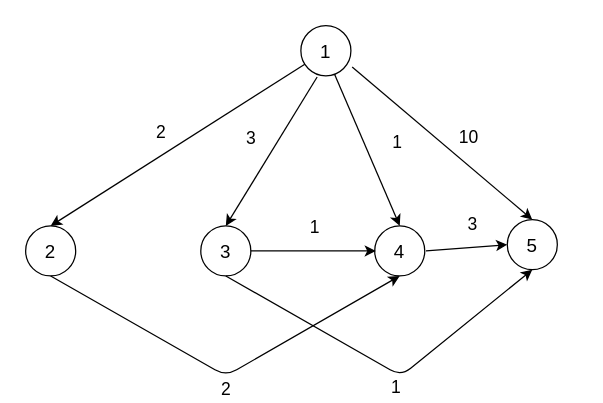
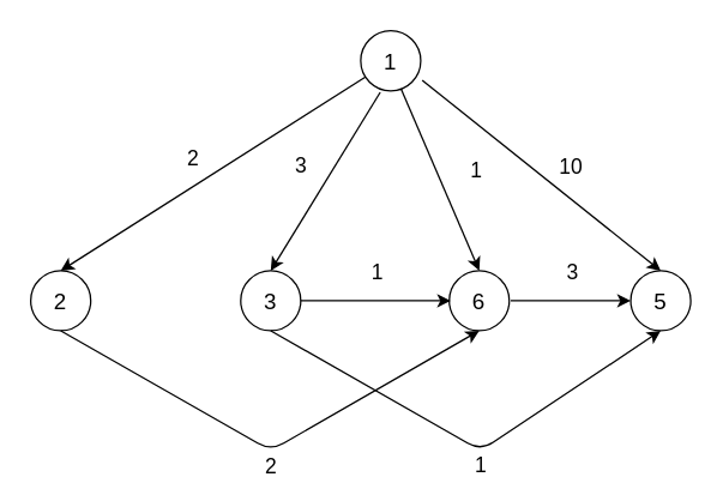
  <mxCell id="0" />
  <mxCell id="1" parent="0" />
  <mxCell id="2" value="&lt;font style=&quot;font-size: 15px&quot;&gt;1&lt;/font&gt;" style="ellipse;whiteSpace=wrap;html=1;aspect=fixed;" vertex="1" parent="1"><mxGeometry x="240" y="20" width="40" height="40" as="geometry" /></mxCell>
- <mxCell id="3" value="&lt;font style=&quot;font-size: 15px&quot;&gt;4&lt;/font&gt;" style="ellipse;whiteSpace=wrap;html=1;aspect=fixed;" vertex="1" parent="1"><mxGeometry x="299.02" y="180" width="40" height="40" as="geometry" /></mxCell>
+ <mxCell id="3" value="&lt;font style=&quot;font-size: 15px&quot;&gt;6&lt;/font&gt;" style="ellipse;whiteSpace=wrap;html=1;aspect=fixed;" vertex="1" parent="1"><mxGeometry x="299.02" y="180" width="40" height="40" as="geometry" /></mxCell>
  <mxCell id="4" value="&lt;font style=&quot;font-size: 15px&quot;&gt;2&lt;/font&gt;" style="ellipse;whiteSpace=wrap;html=1;aspect=fixed;" vertex="1" parent="1"><mxGeometry x="20" y="180" width="40" height="40" as="geometry" /></mxCell>
  <mxCell id="5" value="&lt;font style=&quot;font-size: 15px&quot;&gt;3&lt;/font&gt;" style="ellipse;whiteSpace=wrap;html=1;aspect=fixed;" vertex="1" parent="1"><mxGeometry x="160" y="180" width="40" height="40" as="geometry" /></mxCell>
- <mxCell id="6" value="&lt;font style=&quot;font-size: 15px&quot;&gt;5&lt;/font&gt;" style="ellipse;whiteSpace=wrap;html=1;aspect=fixed;" vertex="1" parent="1"><mxGeometry x="405" y="175" width="40" height="40" as="geometry" /></mxCell>
+ <mxCell id="6" value="&lt;font style=&quot;font-size: 15px&quot;&gt;5&lt;/font&gt;" style="ellipse;whiteSpace=wrap;html=1;aspect=fixed;" vertex="1" parent="1"><mxGeometry x="420" y="180" width="40" height="40" as="geometry" /></mxCell>
  <mxCell id="7" value="" style="endArrow=classic;html=1;entryX=0.5;entryY=0;entryDx=0;entryDy=0;exitX=0.675;exitY=0.975;exitDx=0;exitDy=0;exitPerimeter=0;" edge="1" parent="1" source="2" target="3"><mxGeometry width="50" height="50" relative="1" as="geometry"><mxPoint x="190" y="70" as="sourcePoint" /><mxPoint x="430" y="160" as="targetPoint" /><Array as="points" /></mxGeometry></mxCell>
  <mxCell id="8" value="1" style="edgeLabel;html=1;align=center;verticalAlign=middle;resizable=0;points=[];fontSize=14;" vertex="1" connectable="0" parent="7"><mxGeometry x="-0.22" relative="1" as="geometry"><mxPoint x="29.46" y="6.19" as="offset" /></mxGeometry></mxCell>
  <mxCell id="9" value="" style="endArrow=classic;html=1;fontSize=14;entryX=0.5;entryY=0;entryDx=0;entryDy=0;exitX=0.325;exitY=1.025;exitDx=0;exitDy=0;exitPerimeter=0;" edge="1" parent="1" source="2" target="5"><mxGeometry width="50" height="50" relative="1" as="geometry"><mxPoint x="240" y="90" as="sourcePoint" /><mxPoint x="178" y="180" as="targetPoint" /></mxGeometry></mxCell>
  <mxCell id="10" value="3" style="text;html=1;align=center;verticalAlign=middle;resizable=0;points=[];autosize=1;fontSize=14;" vertex="1" parent="1"><mxGeometry x="190" y="100" width="20" height="20" as="geometry" /></mxCell>
  <mxCell id="11" value="" style="endArrow=classic;html=1;fontSize=14;entryX=0.5;entryY=0;entryDx=0;entryDy=0;" edge="1" parent="1" source="2" target="4"><mxGeometry width="50" height="50" relative="1" as="geometry"><mxPoint x="380" y="210" as="sourcePoint" /><mxPoint x="430" y="160" as="targetPoint" /></mxGeometry></mxCell>
  <mxCell id="12" value="2" style="edgeLabel;html=1;align=center;verticalAlign=middle;resizable=0;points=[];fontSize=14;" vertex="1" connectable="0" parent="11"><mxGeometry x="-0.167" y="-1" relative="1" as="geometry"><mxPoint x="-30.89" y="0.65" as="offset" /></mxGeometry></mxCell>
  <mxCell id="13" value="" style="endArrow=classic;html=1;fontSize=14;entryX=0.5;entryY=0;entryDx=0;entryDy=0;exitX=1.025;exitY=0.825;exitDx=0;exitDy=0;exitPerimeter=0;" edge="1" parent="1" source="2" target="6"><mxGeometry width="50" height="50" relative="1" as="geometry"><mxPoint x="300" y="230" as="sourcePoint" /><mxPoint x="350" y="180" as="targetPoint" /></mxGeometry></mxCell>
  <mxCell id="14" value="10" style="edgeLabel;html=1;align=center;verticalAlign=middle;resizable=0;points=[];fontSize=14;" vertex="1" connectable="0" parent="13"><mxGeometry x="-0.133" relative="1" as="geometry"><mxPoint x="30.24" y="2.08" as="offset" /></mxGeometry></mxCell>
  <mxCell id="15" value="" style="endArrow=classic;html=1;fontSize=14;exitX=0.5;exitY=1;exitDx=0;exitDy=0;entryX=0.5;entryY=1;entryDx=0;entryDy=0;" edge="1" parent="1" source="4" target="3"><mxGeometry width="50" height="50" relative="1" as="geometry"><mxPoint x="310" y="240" as="sourcePoint" /><mxPoint x="360" y="190" as="targetPoint" /><Array as="points"><mxPoint x="180" y="300" /></Array></mxGeometry></mxCell>
  <mxCell id="16" value="2" style="edgeLabel;html=1;align=center;verticalAlign=middle;resizable=0;points=[];fontSize=14;" vertex="1" connectable="0" parent="15"><mxGeometry x="-0.098" y="2" relative="1" as="geometry"><mxPoint x="13.11" y="19.8" as="offset" /></mxGeometry></mxCell>
  <mxCell id="17" value="" style="endArrow=classic;html=1;fontSize=14;exitX=1;exitY=0.5;exitDx=0;exitDy=0;" edge="1" parent="1" source="5"><mxGeometry width="50" height="50" relative="1" as="geometry"><mxPoint x="320" y="250" as="sourcePoint" /><mxPoint x="300" y="200" as="targetPoint" /></mxGeometry></mxCell>
  <mxCell id="18" value="1" style="edgeLabel;html=1;align=center;verticalAlign=middle;resizable=0;points=[];fontSize=14;" vertex="1" connectable="0" parent="17"><mxGeometry x="-0.22" y="-2" relative="1" as="geometry"><mxPoint x="11" y="-22" as="offset" /></mxGeometry></mxCell>
  <mxCell id="19" value="" style="endArrow=classic;html=1;fontSize=14;exitX=0.5;exitY=1;exitDx=0;exitDy=0;entryX=0.5;entryY=1;entryDx=0;entryDy=0;" edge="1" parent="1" source="5" target="6"><mxGeometry width="50" height="50" relative="1" as="geometry"><mxPoint x="330" y="260" as="sourcePoint" /><mxPoint x="380" y="210" as="targetPoint" /><Array as="points"><mxPoint x="320" y="300" /></Array></mxGeometry></mxCell>
  <mxCell id="20" value="1" style="edgeLabel;html=1;align=center;verticalAlign=middle;resizable=0;points=[];fontSize=14;" vertex="1" connectable="0" parent="19"><mxGeometry x="-0.082" y="-2" relative="1" as="geometry"><mxPoint x="18.46" y="18.8" as="offset" /></mxGeometry></mxCell>
  <mxCell id="21" value="" style="endArrow=classic;html=1;fontSize=14;entryX=0;entryY=0.5;entryDx=0;entryDy=0;" edge="1" parent="1" target="6"><mxGeometry width="50" height="50" relative="1" as="geometry"><mxPoint x="340" y="200" as="sourcePoint" /><mxPoint x="390" y="220" as="targetPoint" /></mxGeometry></mxCell>
  <mxCell id="22" value="3" style="edgeLabel;html=1;align=center;verticalAlign=middle;resizable=0;points=[];fontSize=14;" vertex="1" connectable="0" parent="21"><mxGeometry x="-0.5" y="-1" relative="1" as="geometry"><mxPoint x="20" y="-21" as="offset" /></mxGeometry></mxCell>
